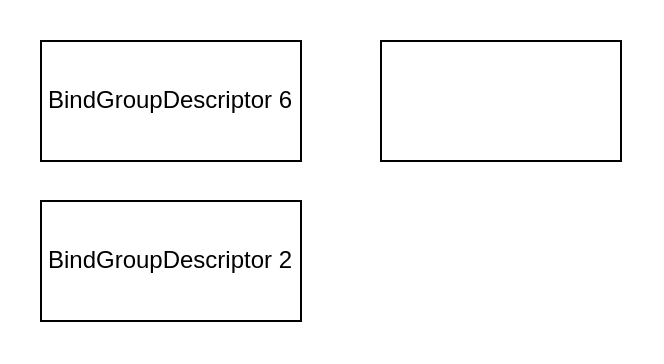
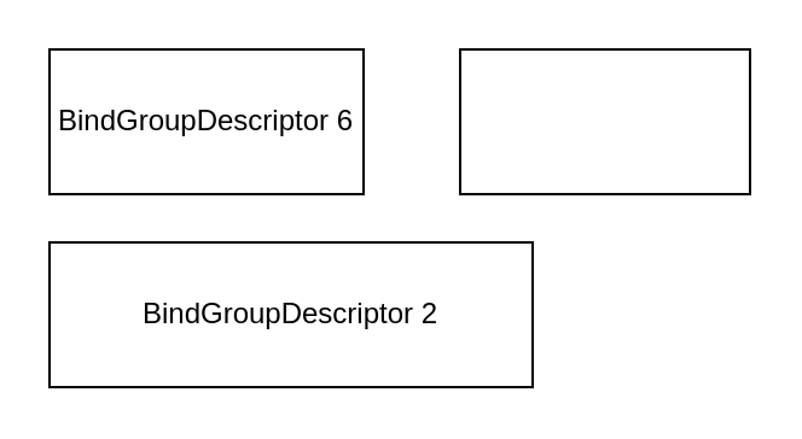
  <mxCell id="0" />
  <mxCell id="1" parent="0" />
  <mxCell id="2" value="BindGroupDescriptor 6" style="rounded=0;whiteSpace=wrap;html=1;" vertex="1" parent="1"><mxGeometry x="20" y="20" width="130" height="60" as="geometry" /></mxCell>
- <mxCell id="3" value="&lt;span&gt;BindGroupDescriptor 2&lt;/span&gt;" style="rounded=0;whiteSpace=wrap;html=1;" vertex="1" parent="1"><mxGeometry x="20" y="100" width="130" height="60" as="geometry" /></mxCell>
+ <mxCell id="3" value="&lt;span&gt;BindGroupDescriptor 2&lt;/span&gt;" style="rounded=0;whiteSpace=wrap;html=1;" vertex="1" parent="1"><mxGeometry x="20" y="100" width="200" height="60" as="geometry" /></mxCell>
  <mxCell id="4" value="" style="rounded=0;whiteSpace=wrap;html=1;" vertex="1" parent="1"><mxGeometry x="190" y="20" width="120" height="60" as="geometry" /></mxCell>
